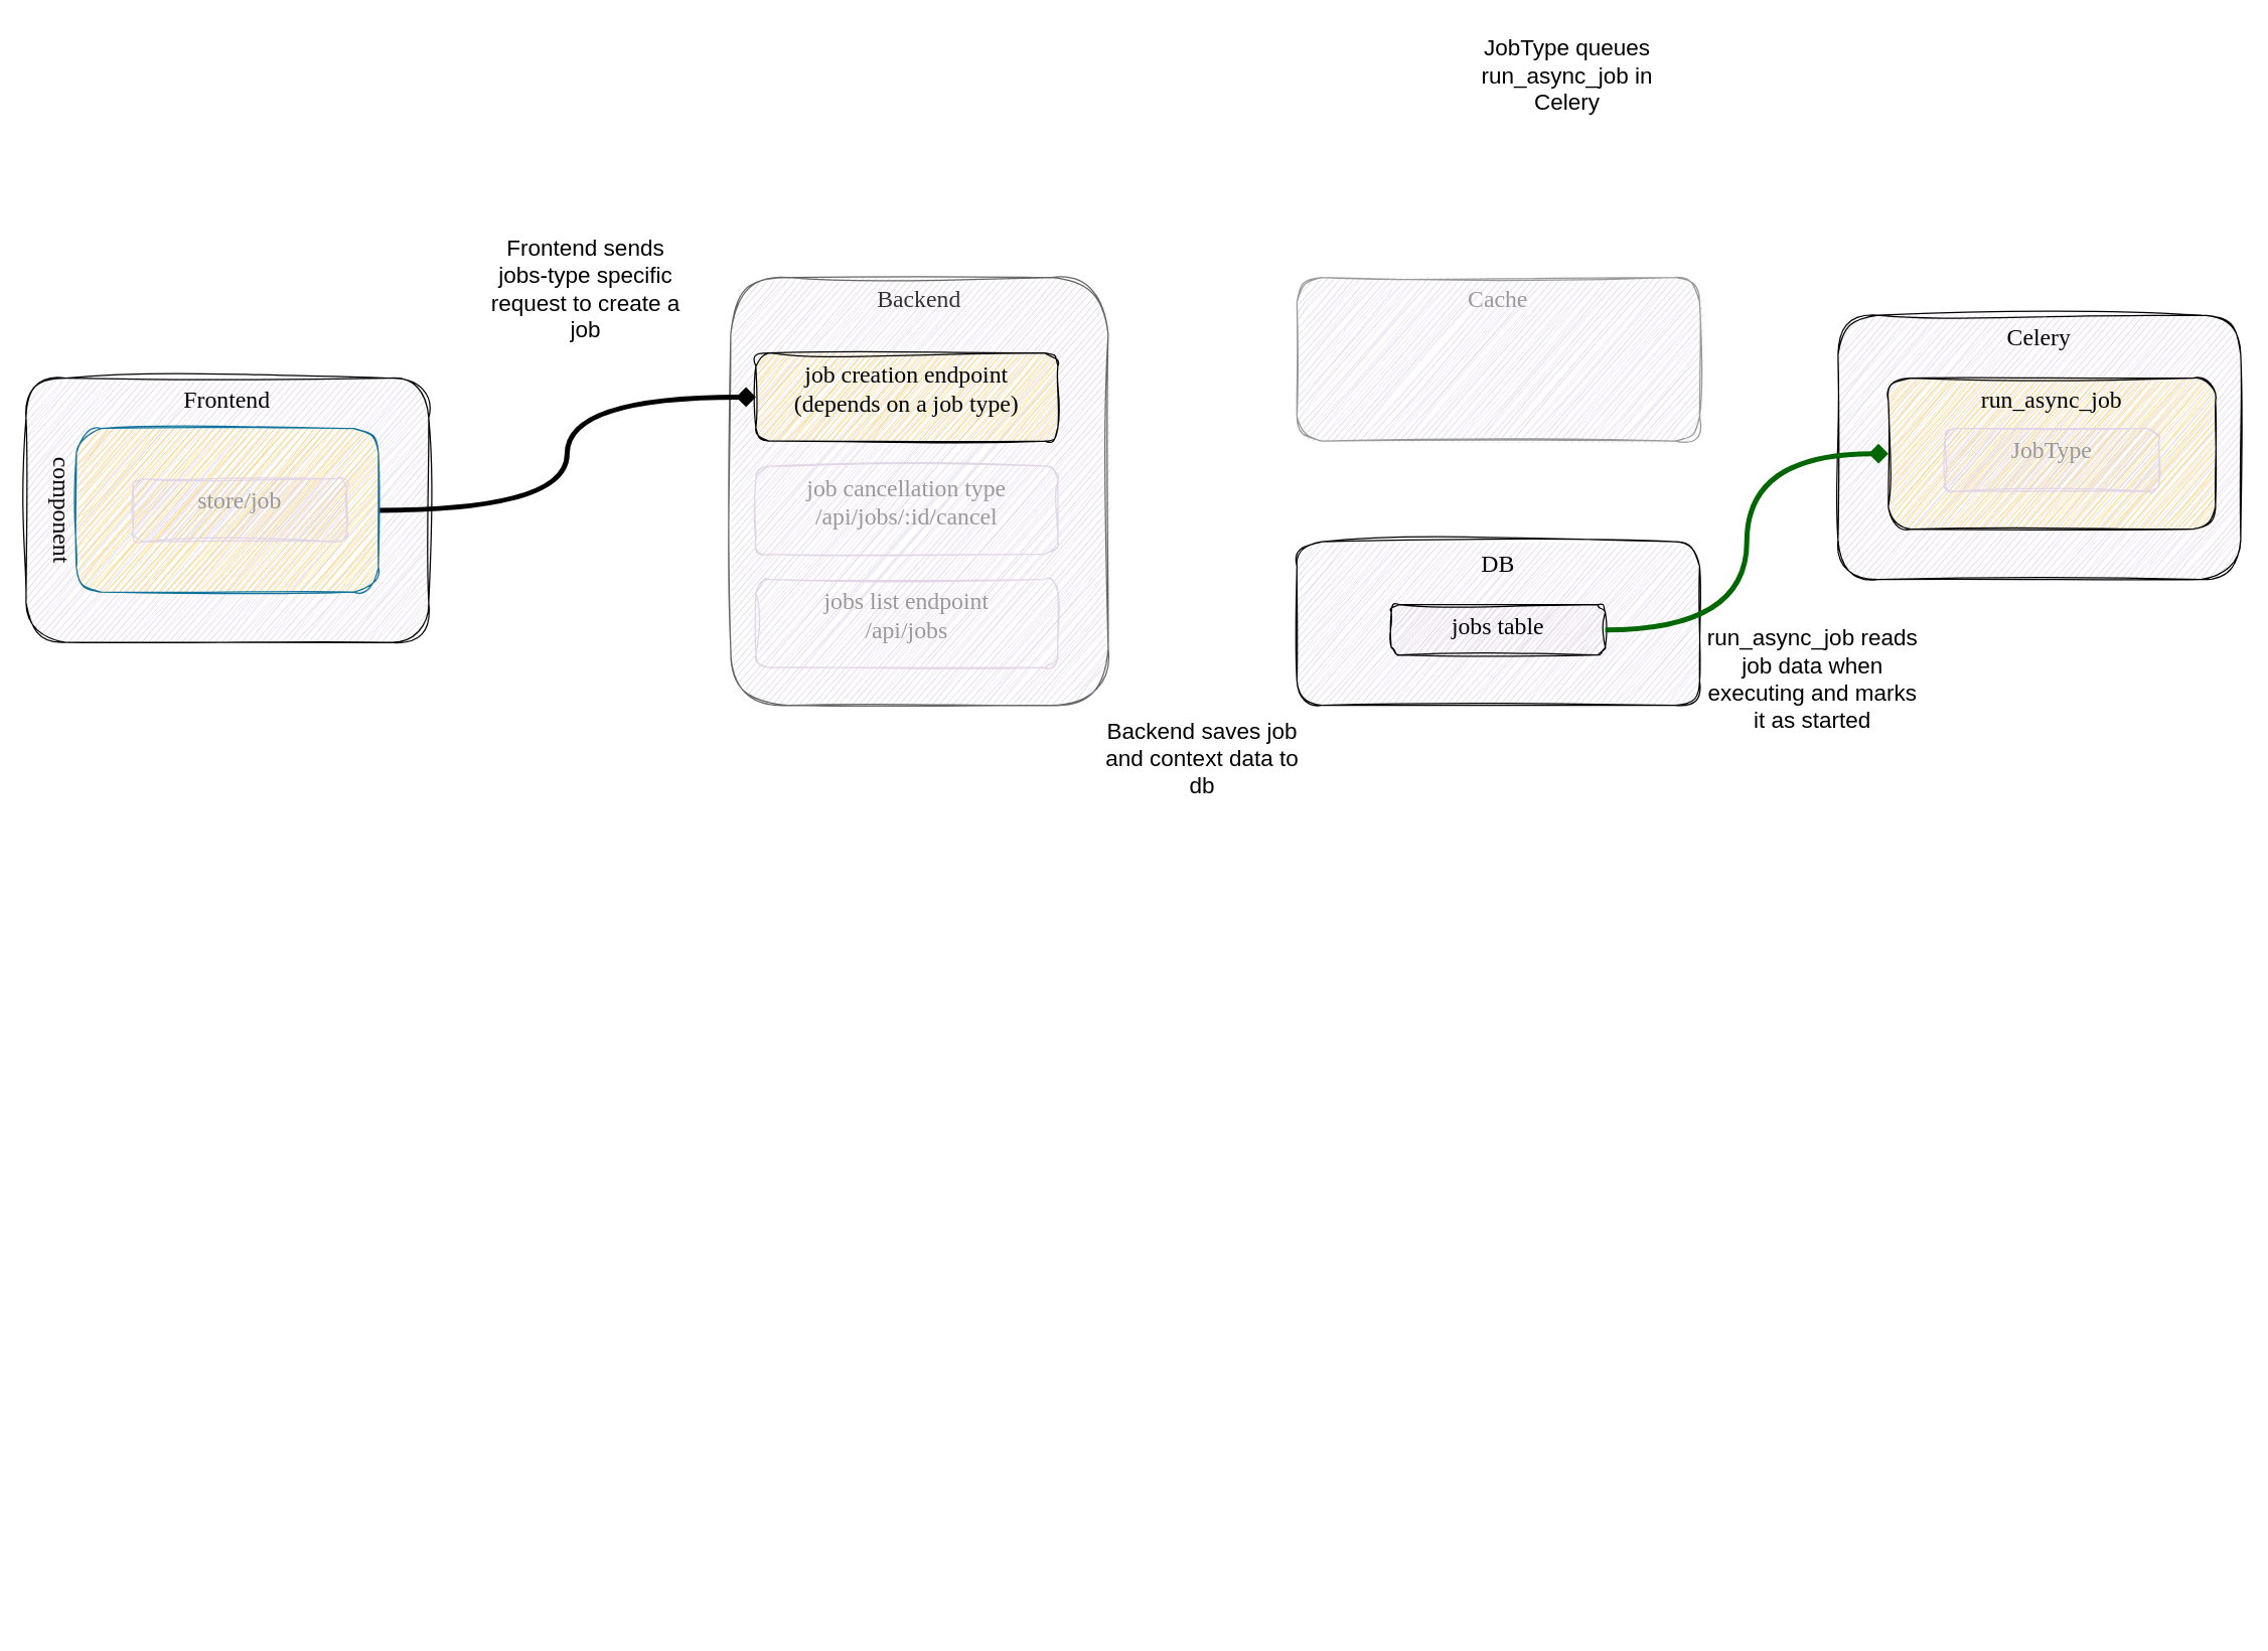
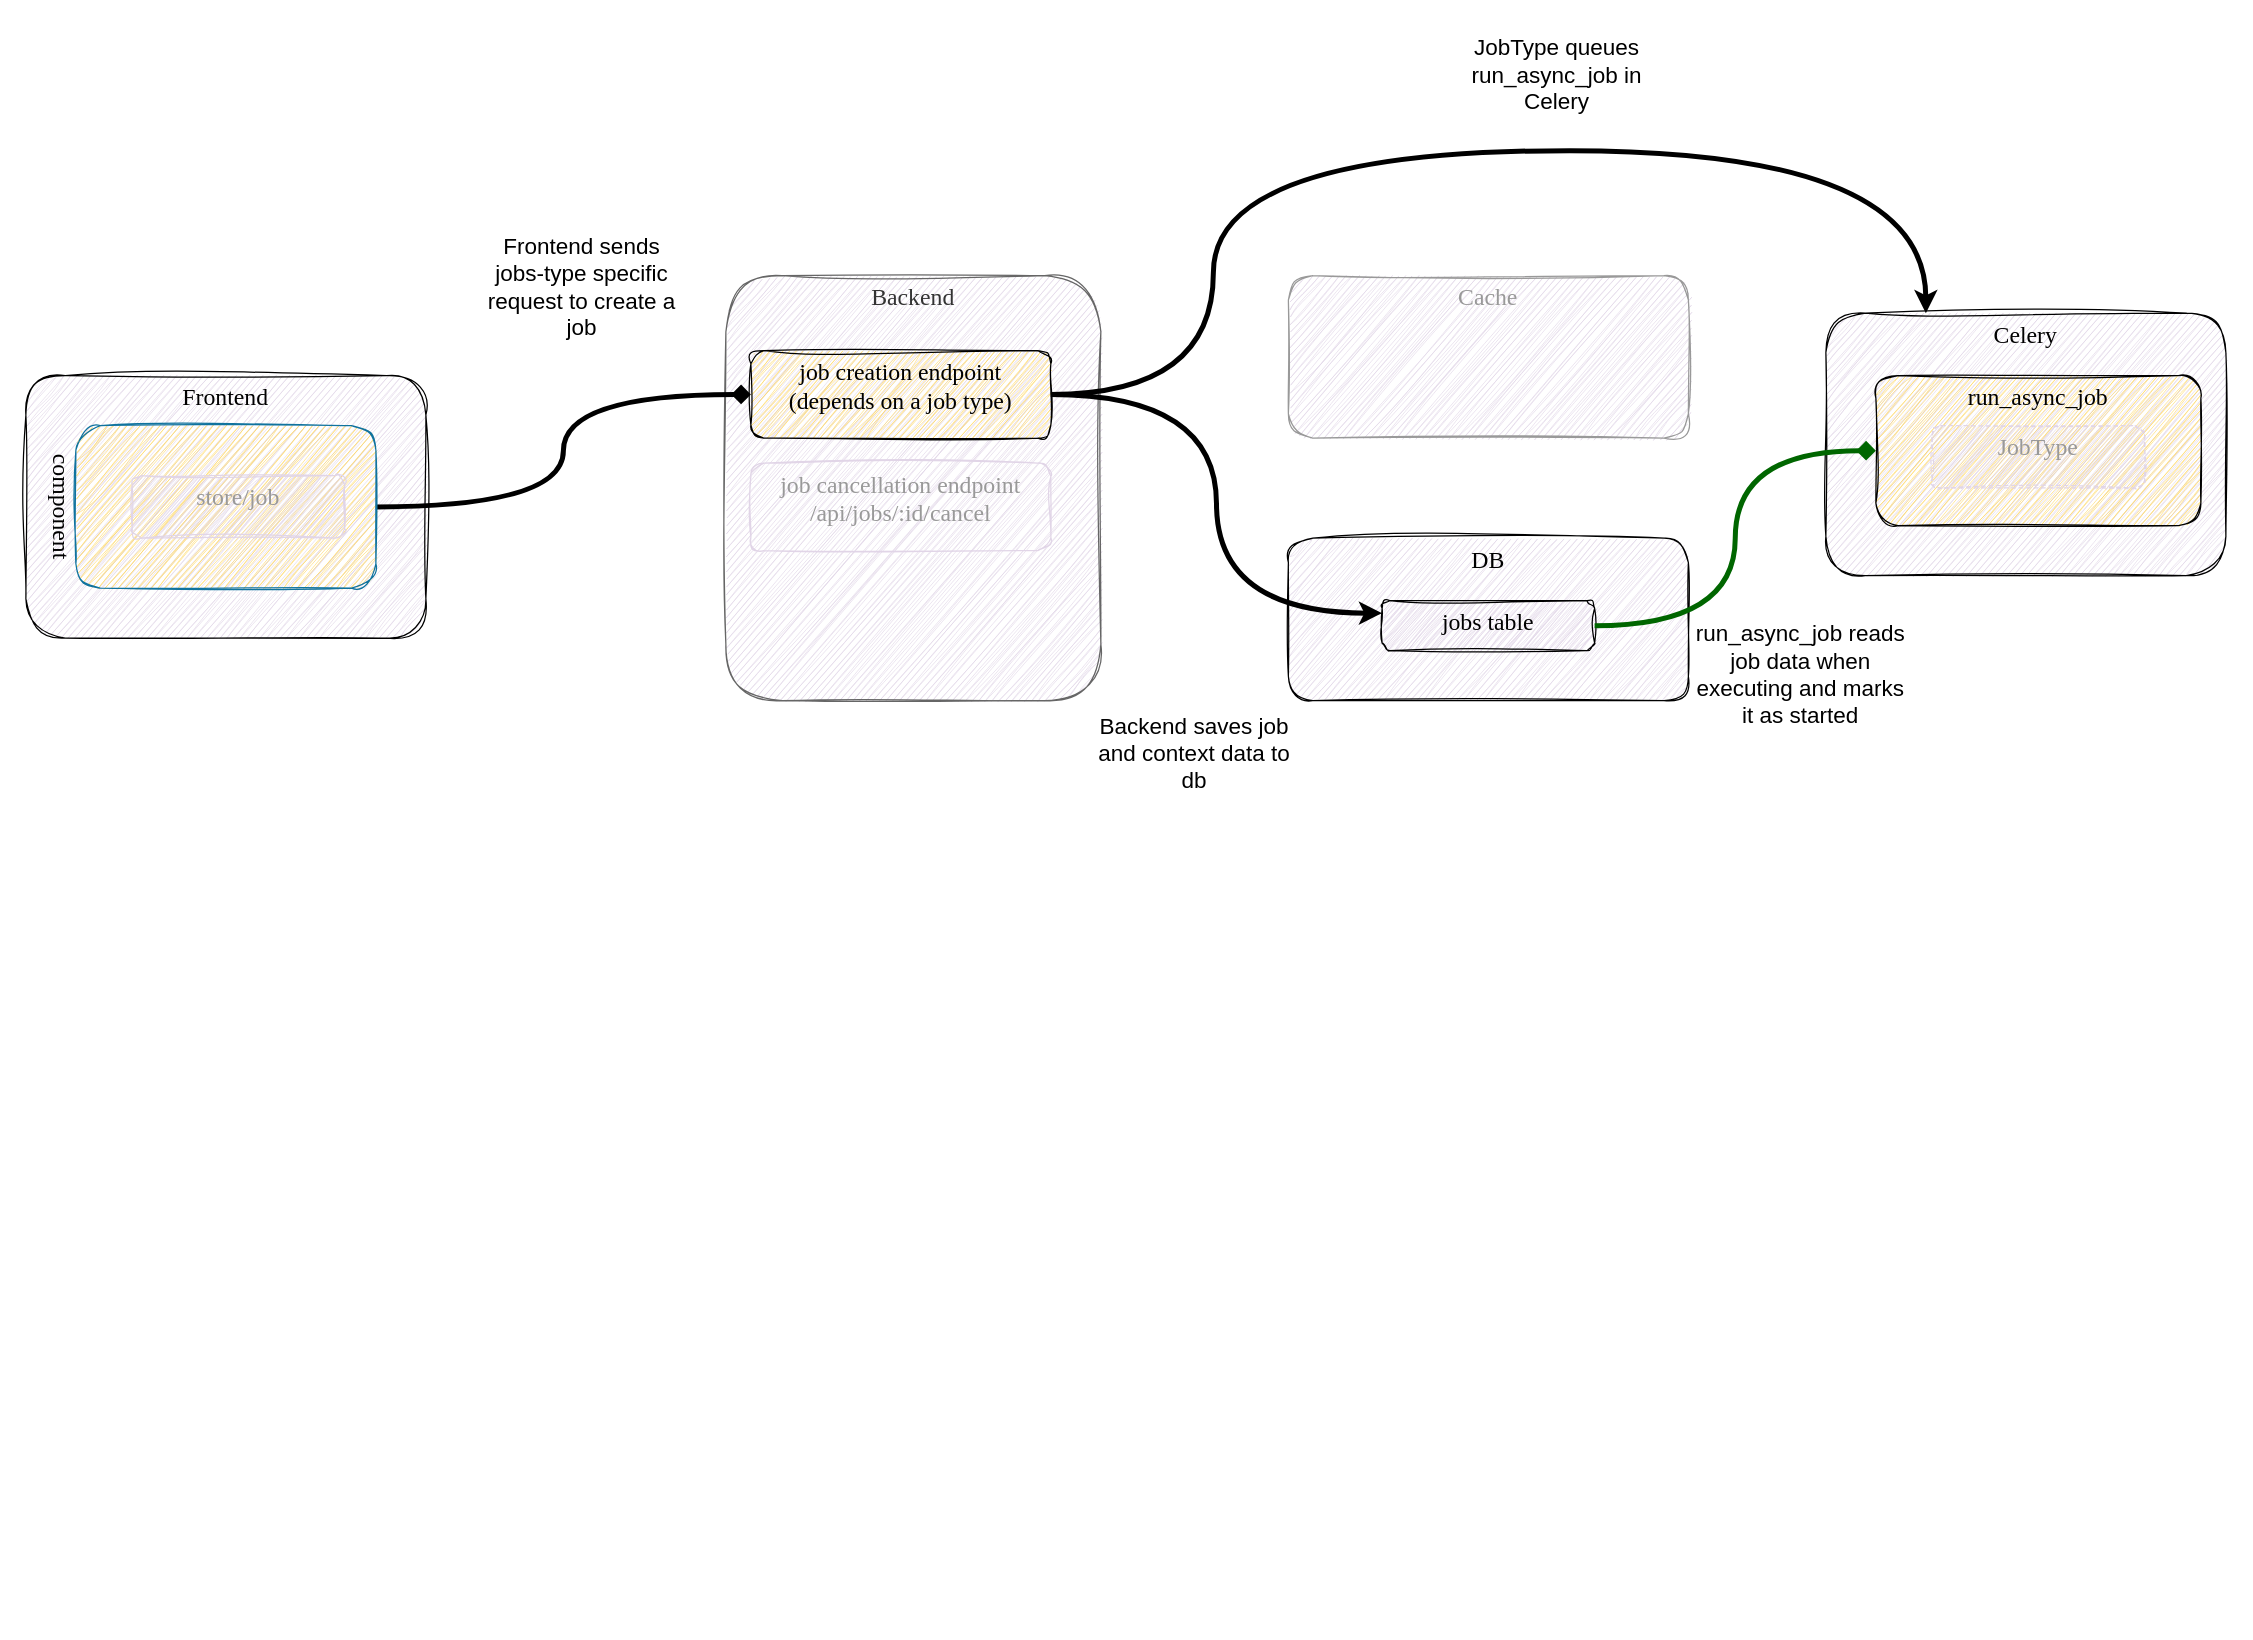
  <mxCell id="0" />
  <mxCell id="1" parent="0" />
  <mxCell id="2" value="&lt;font face=&quot;Comic Sans MS&quot; style=&quot;font-size: 19px;&quot;&gt;Frontend&lt;/font&gt;" style="rounded=1;whiteSpace=wrap;html=1;sketch=1;curveFitting=1;jiggle=2;verticalAlign=top;fillColor=#E1D5E7;fontSize=19;fillStyle=hachure;" parent="1" vertex="1"><mxGeometry x="20" y="300" width="320" height="210" as="geometry" /></mxCell>
  <mxCell id="3" value="&lt;font face=&quot;Comic Sans MS&quot; style=&quot;font-size: 19px;&quot;&gt;Backend&lt;/font&gt;" style="rounded=1;whiteSpace=wrap;html=1;sketch=1;curveFitting=1;jiggle=2;verticalAlign=top;fontSize=19;fillColor=#E1D5E7;fontColor=#333333;strokeColor=#666666;fillStyle=hachure;" parent="1" vertex="1"><mxGeometry x="580" y="220" width="300" height="340" as="geometry" /></mxCell>
  <mxCell id="4" style="edgeStyle=orthogonalEdgeStyle;rounded=0;orthogonalLoop=1;jettySize=auto;html=1;entryX=0;entryY=0.5;entryDx=0;entryDy=0;curved=1;strokeWidth=4;endArrow=diamond;" parent="1" source="14" target="6" edge="1"><mxGeometry relative="1" as="geometry" /></mxCell>
  <mxCell id="5" value="Frontend sends jobs-type specific request to create a job" style="text;html=1;align=center;verticalAlign=middle;whiteSpace=wrap;rounded=0;fontSize=18;" parent="1" vertex="1"><mxGeometry x="380" y="190" width="170" height="80" as="geometry" /></mxCell>
  <mxCell id="6" value="&lt;font face=&quot;Comic Sans MS&quot;&gt;job creation endpoint&lt;br&gt;(depends on a job type)&lt;/font&gt;" style="rounded=1;whiteSpace=wrap;html=1;sketch=1;curveFitting=1;jiggle=2;verticalAlign=top;fillColor=#FFD966;fontSize=19;align=center;labelPosition=center;verticalLabelPosition=middle;" parent="1" vertex="1"><mxGeometry x="600" y="280" width="240" height="70" as="geometry" /></mxCell>
- <mxCell id="7" value="&lt;font face=&quot;Comic Sans MS&quot;&gt;job cancellation type&lt;br&gt;/api/jobs/:id/cancel&lt;/font&gt;" style="rounded=1;whiteSpace=wrap;html=1;sketch=1;curveFitting=1;jiggle=2;verticalAlign=top;fillColor=none;fontSize=19;align=center;labelPosition=center;verticalLabelPosition=middle;strokeColor=#E1D5E7;fontColor=#999999;" parent="1" vertex="1"><mxGeometry x="600" y="370" width="240" height="70" as="geometry" /></mxCell>
- <mxCell id="8" value="&lt;font face=&quot;Comic Sans MS&quot;&gt;jobs list endpoint&lt;br&gt;/api/jobs&lt;/font&gt;" style="rounded=1;whiteSpace=wrap;html=1;sketch=1;curveFitting=1;jiggle=2;verticalAlign=top;fillColor=none;fontSize=19;align=center;labelPosition=center;verticalLabelPosition=middle;strokeColor=#E1D5E7;fontColor=#999999;" parent="1" vertex="1"><mxGeometry x="600" y="460" width="240" height="70" as="geometry" /></mxCell>
+ <mxCell id="7" value="&lt;font face=&quot;Comic Sans MS&quot;&gt;job cancellation endpoint&lt;br&gt;/api/jobs/:id/cancel&lt;/font&gt;" style="rounded=1;whiteSpace=wrap;html=1;sketch=1;curveFitting=1;jiggle=2;verticalAlign=top;fillColor=none;fontSize=19;align=center;labelPosition=center;verticalLabelPosition=middle;strokeColor=#E1D5E7;fontColor=#999999;" parent="1" vertex="1"><mxGeometry x="600" y="370" width="240" height="70" as="geometry" /></mxCell>
  <mxCell id="9" value="Backend saves job and context data to db" style="text;html=1;align=center;verticalAlign=middle;whiteSpace=wrap;rounded=0;fontSize=18;" parent="1" vertex="1"><mxGeometry x="870" y="550" width="170" height="105" as="geometry" /></mxCell>
  <mxCell id="10" value="JobType queues run_async_job in Celery" style="text;html=1;align=center;verticalAlign=middle;whiteSpace=wrap;rounded=0;fontSize=18;" parent="1" vertex="1"><mxGeometry x="1160" y="20" width="170" height="80" as="geometry" /></mxCell>
  <mxCell id="11" style="edgeStyle=orthogonalEdgeStyle;rounded=0;orthogonalLoop=1;jettySize=auto;html=1;entryX=0.724;entryY=0.009;entryDx=0;entryDy=0;curved=1;strokeWidth=4;fillColor=#fad7ac;strokeColor=#006633;entryPerimeter=0;" parent="1" edge="1"><mxGeometry relative="1" as="geometry"><mxPoint x="1261.68" y="831.08" as="targetPoint" /><Array as="points"><mxPoint x="1453" y="1065" /><mxPoint x="1453" y="720" /><mxPoint x="1262" y="720" /></Array></mxGeometry></mxCell>
  <mxCell id="12" style="edgeStyle=orthogonalEdgeStyle;rounded=0;orthogonalLoop=1;jettySize=auto;html=1;entryX=0.5;entryY=1;entryDx=0;entryDy=0;curved=1;strokeWidth=4;fillColor=#fad7ac;strokeColor=#006633;" parent="1" edge="1"><mxGeometry relative="1" as="geometry"><mxPoint x="1550" y="1065.091" as="sourcePoint" /><Array as="points"><mxPoint x="1405" y="1065" /><mxPoint x="1405" y="1290" /><mxPoint x="1175" y="1290" /></Array></mxGeometry></mxCell>
  <mxCell id="13" value="run_async_job reads job data when executing and marks it as started" style="text;html=1;align=center;verticalAlign=middle;whiteSpace=wrap;rounded=0;fontSize=18;" parent="1" vertex="1"><mxGeometry x="1355" y="490" width="170" height="100" as="geometry" /></mxCell>
  <mxCell id="14" value="&lt;font face=&quot;Comic Sans MS&quot;&gt;component&lt;/font&gt;" style="rounded=1;whiteSpace=wrap;html=1;sketch=1;curveFitting=1;jiggle=2;verticalAlign=middle;fillColor=#FFD966;fontSize=19;align=right;labelPosition=left;verticalLabelPosition=middle;textDirection=vertical-rl;strokeColor=#10739e;" parent="1" vertex="1"><mxGeometry x="60" y="340" width="240" height="130" as="geometry" /></mxCell>
  <mxCell id="15" value="&lt;font face=&quot;Comic Sans MS&quot; style=&quot;font-size: 19px;&quot;&gt;Celery&lt;/font&gt;" style="rounded=1;whiteSpace=wrap;html=1;sketch=1;curveFitting=1;jiggle=2;verticalAlign=top;fillColor=#E1D5E7;fontSize=19;" parent="1" vertex="1"><mxGeometry x="1460" y="250" width="320" height="210" as="geometry" /></mxCell>
  <mxCell id="16" value="&lt;font face=&quot;Comic Sans MS&quot;&gt;run_async_job&lt;/font&gt;" style="rounded=1;whiteSpace=wrap;html=1;sketch=1;curveFitting=1;jiggle=2;verticalAlign=top;fillColor=#FFD966;fontSize=19;" parent="1" vertex="1"><mxGeometry x="1500" y="300" width="260" height="120" as="geometry" /></mxCell>
- <mxCell id="17" value="&lt;font face=&quot;Comic Sans MS&quot;&gt;JobType&lt;/font&gt;" style="rounded=1;whiteSpace=wrap;html=1;sketch=1;curveFitting=1;jiggle=2;verticalAlign=top;fillColor=#E1D5E7;fontSize=19;strokeColor=#E1D5E7;fontColor=#999999;" parent="1" vertex="1"><mxGeometry x="1545" y="340" width="170" height="50" as="geometry" /></mxCell>
+ <mxCell id="17" value="&lt;font face=&quot;Comic Sans MS&quot;&gt;JobType&lt;/font&gt;" style="rounded=1;whiteSpace=wrap;html=1;sketch=1;curveFitting=1;jiggle=2;verticalAlign=top;fillColor=#E1D5E7;fontSize=19;strokeColor=#E1D5E7;fontColor=#999999;dashed=1;" parent="1" vertex="1"><mxGeometry x="1545" y="340" width="170" height="50" as="geometry" /></mxCell>
  <mxCell id="18" value="&lt;font face=&quot;Comic Sans MS&quot; style=&quot;font-size: 19px;&quot;&gt;DB&lt;/font&gt;" style="rounded=1;whiteSpace=wrap;html=1;sketch=1;curveFitting=1;jiggle=2;verticalAlign=top;fillColor=#E1D5E7;fontSize=19;" parent="1" vertex="1"><mxGeometry x="1030" y="430" width="320" height="130" as="geometry" /></mxCell>
  <mxCell id="19" value="&lt;font face=&quot;Comic Sans MS&quot;&gt;store/job&lt;/font&gt;" style="rounded=1;whiteSpace=wrap;html=1;sketch=1;curveFitting=1;jiggle=2;verticalAlign=top;fontSize=19;fillColor=#E1D5E7;fillStyle=hachure;strokeColor=#E1D5E7;fontColor=#999999;" parent="1" vertex="1"><mxGeometry x="105" y="380" width="170" height="50" as="geometry" /></mxCell>
+ <mxCell id="20" value="" style="edgeStyle=orthogonalEdgeStyle;rounded=0;orthogonalLoop=1;jettySize=auto;html=1;curved=1;strokeWidth=4;entryX=0.25;entryY=0;entryDx=0;entryDy=0;" parent="1" source="6" target="15" edge="1"><mxGeometry relative="1" as="geometry"><mxPoint x="840" y="315" as="sourcePoint" /><mxPoint x="1460" y="280" as="targetPoint" /><Array as="points"><mxPoint x="970" y="315" /><mxPoint x="970" y="120" /><mxPoint x="1540" y="120" /></Array></mxGeometry></mxCell>
  <mxCell id="21" value="&lt;font style=&quot;font-size: 19px;&quot; face=&quot;Comic Sans MS&quot;&gt;Cache&lt;/font&gt;" style="rounded=1;whiteSpace=wrap;html=1;sketch=1;curveFitting=1;jiggle=2;verticalAlign=top;fillColor=#E1D5E7;fontSize=19;fontColor=#999999;strokeColor=#999999;" parent="1" vertex="1"><mxGeometry x="1030" y="220" width="320" height="130" as="geometry" /></mxCell>
  <mxCell id="22" value="&lt;font face=&quot;Comic Sans MS&quot; style=&quot;font-size: 19px;&quot;&gt;jobs table&lt;/font&gt;" style="rounded=1;whiteSpace=wrap;html=1;sketch=1;curveFitting=1;jiggle=2;verticalAlign=top;fillColor=#e1d5e7;fontSize=19;" parent="1" vertex="1"><mxGeometry x="1105" y="480" width="170" height="40" as="geometry" /></mxCell>
+ <mxCell id="23" style="edgeStyle=orthogonalEdgeStyle;rounded=0;orthogonalLoop=1;jettySize=auto;html=1;entryX=0;entryY=0.25;entryDx=0;entryDy=0;curved=1;strokeWidth=4;" parent="1" source="6" target="22" edge="1"><mxGeometry relative="1" as="geometry" /></mxCell>
  <mxCell id="24" style="edgeStyle=orthogonalEdgeStyle;rounded=0;orthogonalLoop=1;jettySize=auto;html=1;entryX=0;entryY=0.5;entryDx=0;entryDy=0;curved=1;strokeWidth=4;strokeColor=#006600;endArrow=diamond;" parent="1" source="22" target="16" edge="1"><mxGeometry relative="1" as="geometry" /></mxCell>
